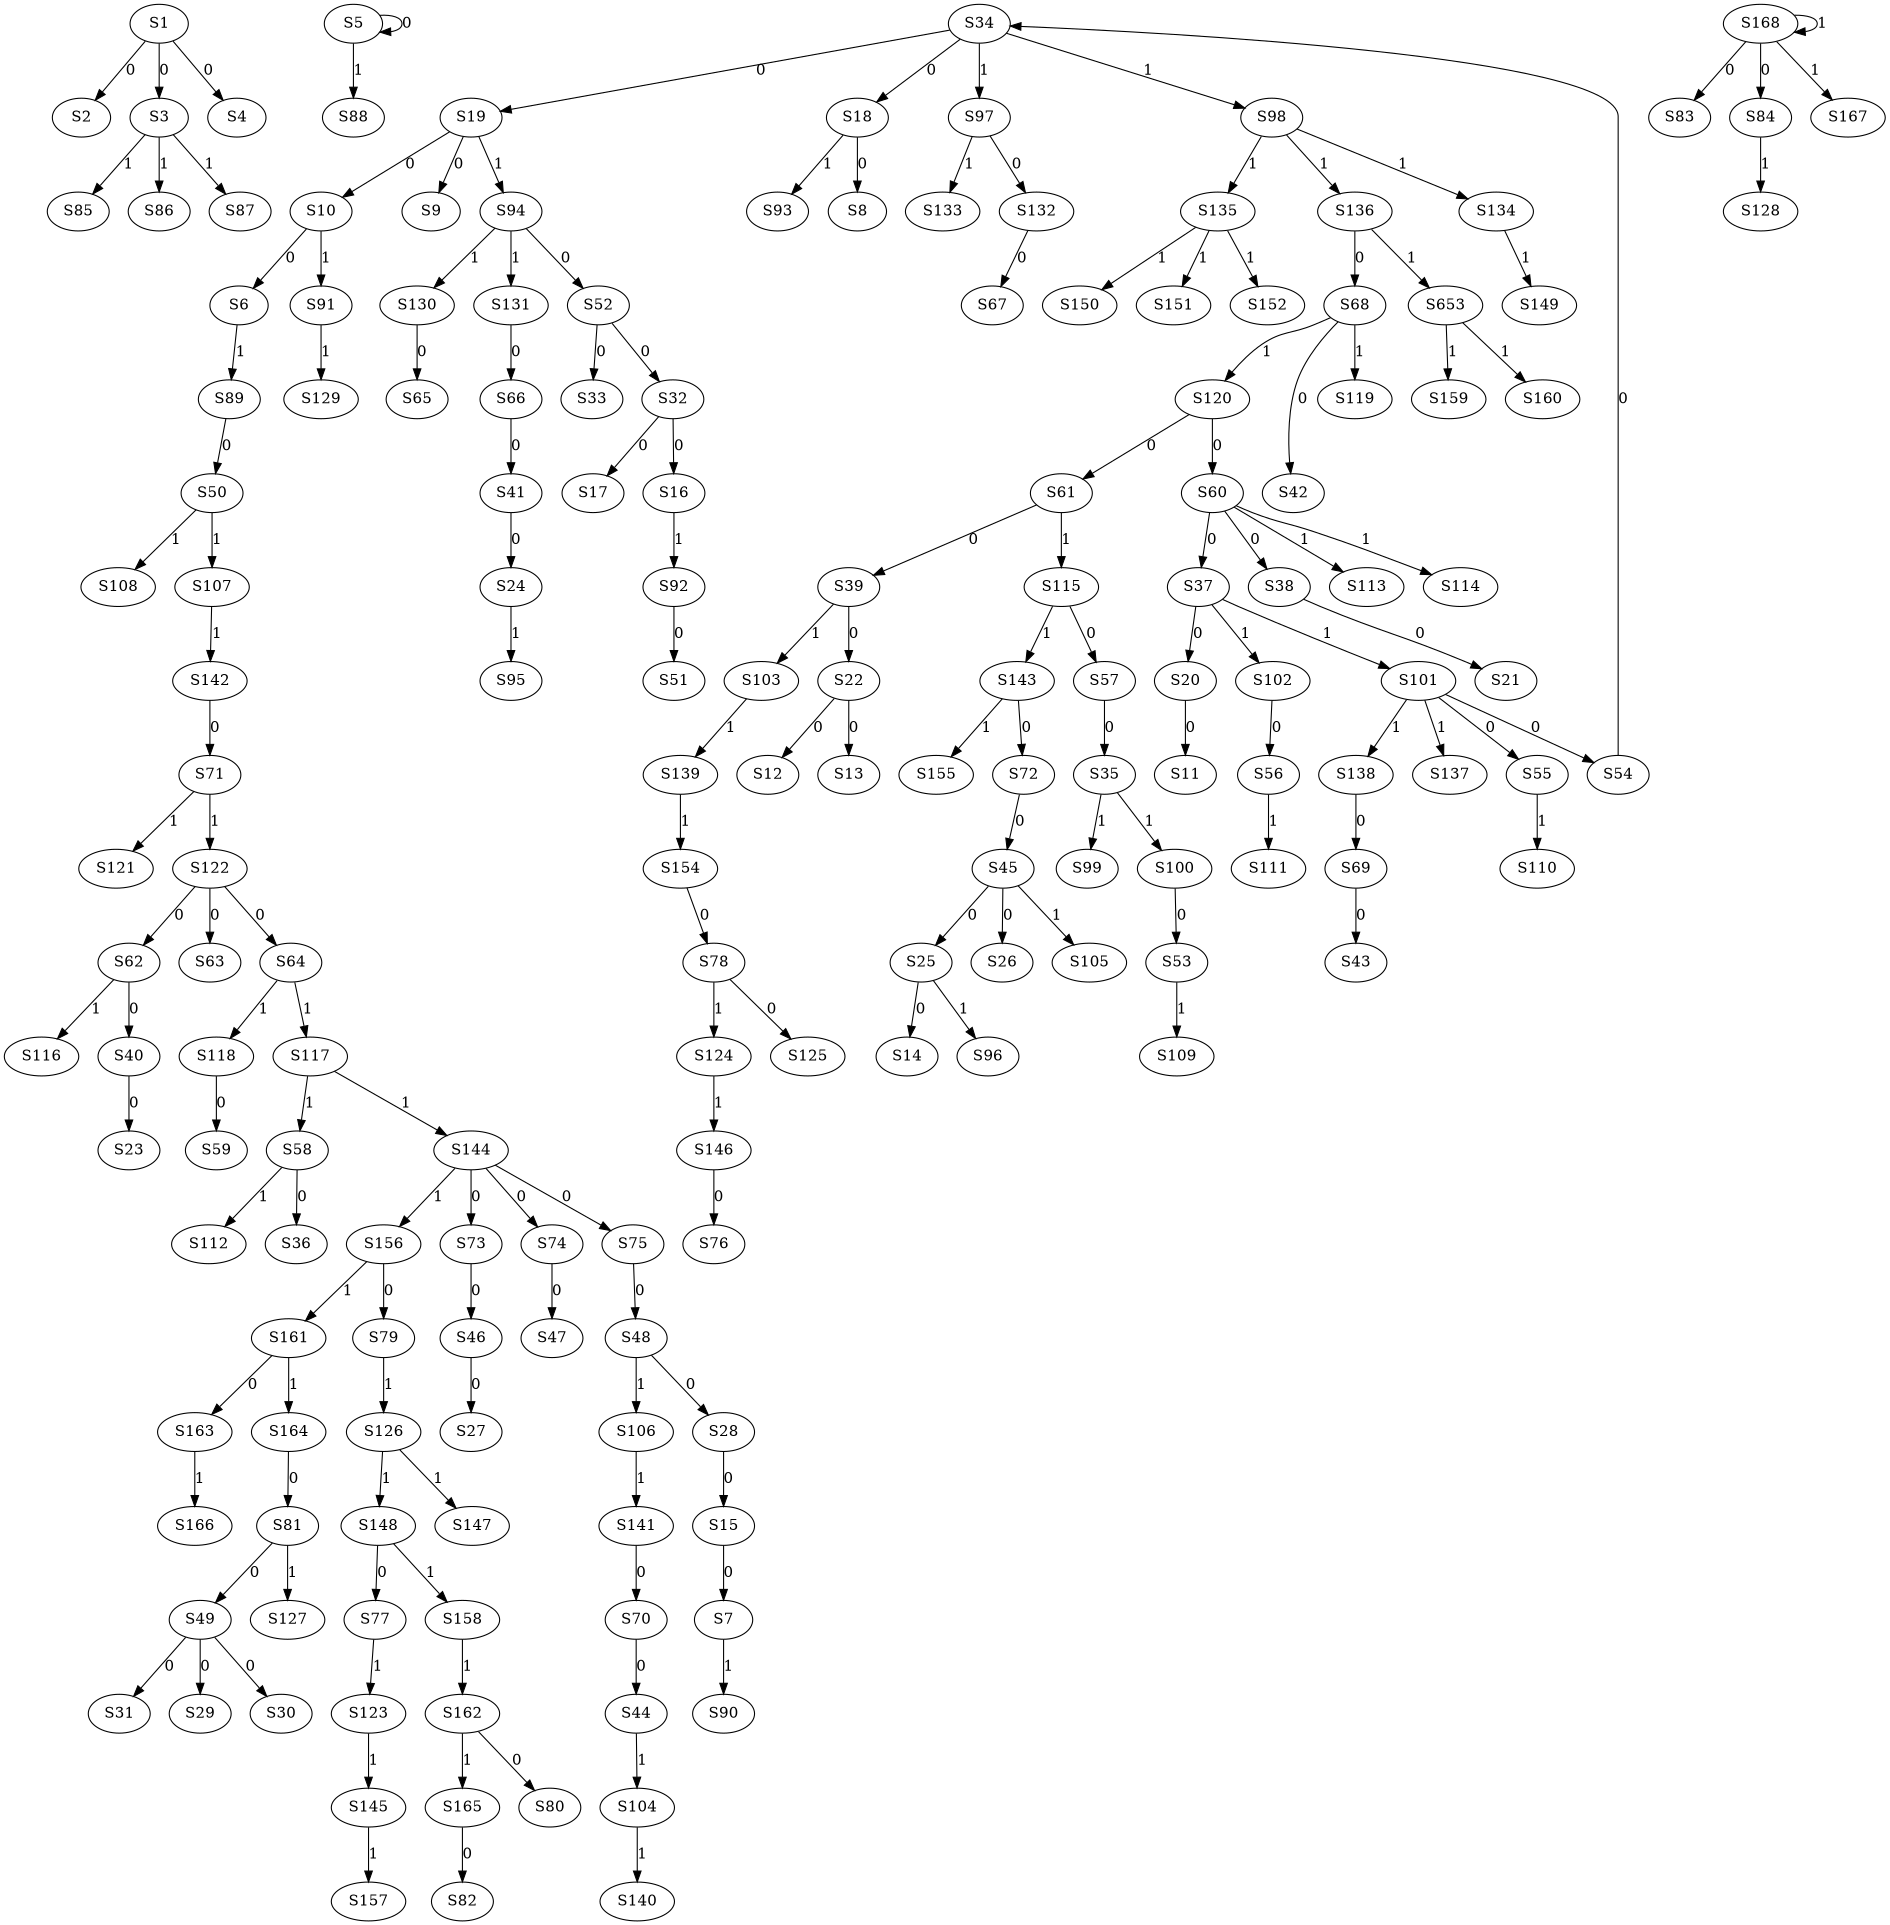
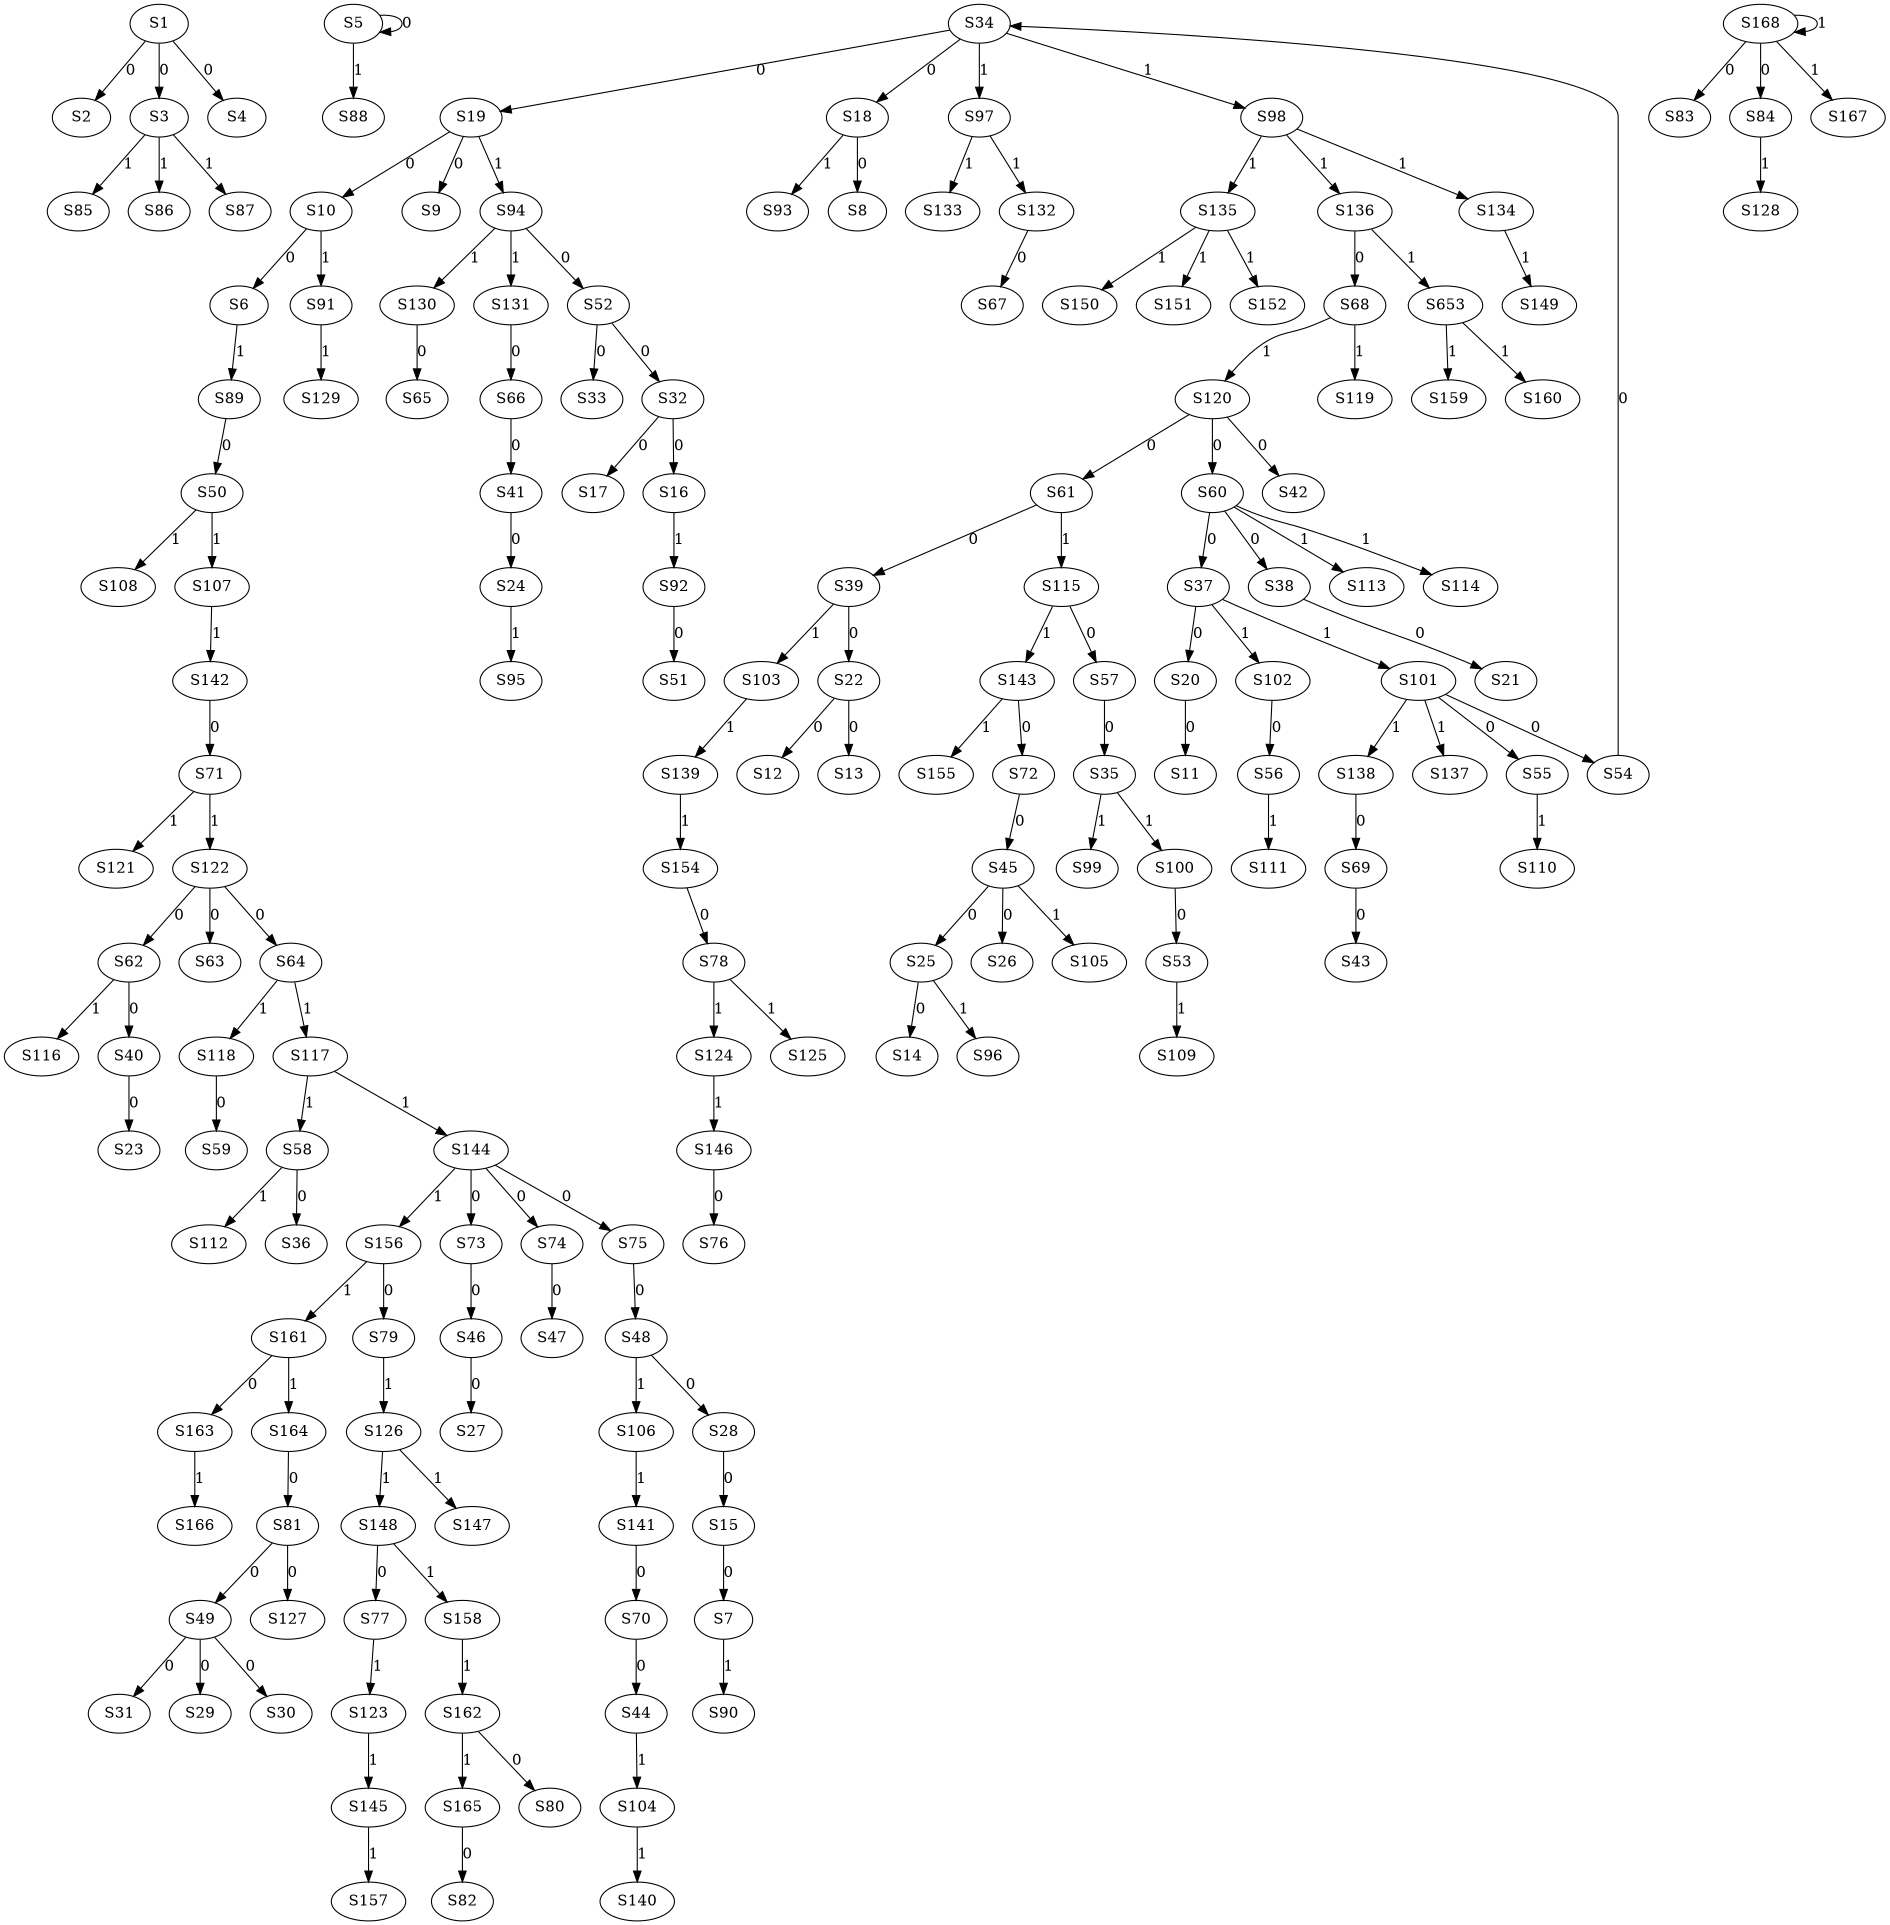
  strict digraph {
    S1
    S2
    S3
    S4
    S85
    S86
    S87
    S5
    S88
    S10
    S6
    S91
    S89
    S129
    S50
    S15
    S7
    S90
    S18
    S8
    S93
    S19
    S9
    S94
    S52
    S130
    S131
    S20
    S11
    S22
    S12
    S13
    S25
    S14
    S96
    S28
    S32
    S16
    S17
    S92
    S51
    S34
    S97
    S98
    S132
    S133
    S136
    S134
    S135
    S37
    S101
    S102
    S54
    S55
    S138
    S137
    S56
    S38
    S21
    S39
    S103
    S139
    S40
    S23
    S41
    S24
    S95
    S45
    S26
    S105
    S46
    S27
    S48
    S106
    S141
    S49
    S29
    S30
    S31
    S33
    S57
    S35
    S100
    S99
    S53
    S58
    S36
    S112
    S60
    S113
    S114
    S61
    S115
    S143
    S62
    S116
    S66
    S68
    S42
    S120
    S119
    S69
    S43
    S70
    S44
    S104
    S140
    S72
    S73
    S74
    S47
    S75
    S81
    S127
    S107
    S108
    S142
    S65
    S109
    S110
    S111
    S155
    S117
    S144
    S156
    S118
    S59
    S122
    S63
    S64
    S67
    n132 [label=S653]
    S159
    S160
    S71
    S121
    S79
    S161
    S146
    S76
    S148
    S77
    S158
    S123
    S162
    S145
    S154
    S78
    S124
    S125
    S126
    S164
    S163
    S147
    S80
    S165
    S82
    S168
    S83
    S84
    S167
    S128
    S149
    S150
    S151
    S152
    S157
    S166
    S1 -> S2 [label=0]
    S1 -> S3 [label=0]
    S1 -> S4 [label=0]
    S3 -> S85 [label=1]
    S3 -> S86 [label=1]
    S3 -> S87 [label=1]
    S5 -> S5 [label=0]
    S5 -> S88 [label=1]
    S10 -> S6 [label=0]
    S10 -> S91 [label=1]
    S6 -> S89 [label=1]
    S91 -> S129 [label=1]
    S89 -> S50 [label=0]
    S50 -> S107 [label=1]
    S50 -> S108 [label=1]
    S15 -> S7 [label=0]
    S7 -> S90 [label=1]
    S18 -> S8 [label=0]
    S18 -> S93 [label=1]
    S19 -> S10 [label=0]
    S19 -> S9 [label=0]
    S19 -> S94 [label=1]
    S94 -> S52 [label=0]
    S94 -> S130 [label=1]
    S94 -> S131 [label=1]
    S52 -> S32 [label=0]
    S52 -> S33 [label=0]
    S130 -> S65 [label=0]
    S131 -> S66 [label=0]
    S20 -> S11 [label=0]
    S22 -> S12 [label=0]
    S22 -> S13 [label=0]
    S25 -> S14 [label=0]
    S25 -> S96 [label=1]
    S28 -> S15 [label=0]
    S32 -> S16 [label=0]
    S32 -> S17 [label=0]
    S16 -> S92 [label=1]
    S92 -> S51 [label=0]
    S34 -> S18 [label=0]
    S34 -> S19 [label=0]
    S34 -> S97 [label=1]
    S34 -> S98 [label=1]
-   S97 -> S132 [label=0]
+   S97 -> S132 [label=1]
    S97 -> S133 [label=1]
    S98 -> S136 [label=1]
    S98 -> S134 [label=1]
    S98 -> S135 [label=1]
    S132 -> S67 [label=0]
    S136 -> S68 [label=0]
    S136 -> n132 [label=1]
    S134 -> S149 [label=1]
    S135 -> S150 [label=1]
    S135 -> S151 [label=1]
    S135 -> S152 [label=1]
    S37 -> S20 [label=0]
    S37 -> S101 [label=1]
    S37 -> S102 [label=1]
    S101 -> S54 [label=0]
    S101 -> S55 [label=0]
    S101 -> S138 [label=1]
    S101 -> S137 [label=1]
    S102 -> S56 [label=0]
    S54 -> S34 [label=0]
    S55 -> S110 [label=1]
    S138 -> S69 [label=0]
    S56 -> S111 [label=1]
    S38 -> S21 [label=0]
    S39 -> S22 [label=0]
    S39 -> S103 [label=1]
    S103 -> S139 [label=1]
    S139 -> S154 [label=1]
    S40 -> S23 [label=0]
    S41 -> S24 [label=0]
    S24 -> S95 [label=1]
    S45 -> S25 [label=0]
    S45 -> S26 [label=0]
    S45 -> S105 [label=1]
    S46 -> S27 [label=0]
    S48 -> S28 [label=0]
    S48 -> S106 [label=1]
    S106 -> S141 [label=1]
    S141 -> S70 [label=0]
    S49 -> S29 [label=0]
    S49 -> S30 [label=0]
    S49 -> S31 [label=0]
    S57 -> S35 [label=0]
    S35 -> S100 [label=1]
    S35 -> S99 [label=1]
    S100 -> S53 [label=0]
    S53 -> S109 [label=1]
    S58 -> S36 [label=0]
    S58 -> S112 [label=1]
    S60 -> S37 [label=0]
    S60 -> S38 [label=0]
    S60 -> S113 [label=1]
    S60 -> S114 [label=1]
    S61 -> S39 [label=0]
    S61 -> S115 [label=1]
    S115 -> S57 [label=0]
    S115 -> S143 [label=1]
    S143 -> S72 [label=0]
    S143 -> S155 [label=1]
    S62 -> S40 [label=0]
    S62 -> S116 [label=1]
    S66 -> S41 [label=0]
-   S68 -> S42 [label=0]
+   S120 -> S42 [label=0]
    S68 -> S120 [label=1]
    S68 -> S119 [label=1]
    S120 -> S60 [label=0]
    S120 -> S61 [label=0]
    S69 -> S43 [label=0]
    S70 -> S44 [label=0]
    S44 -> S104 [label=1]
    S104 -> S140 [label=1]
    S72 -> S45 [label=0]
    S73 -> S46 [label=0]
    S74 -> S47 [label=0]
    S75 -> S48 [label=0]
    S81 -> S49 [label=0]
-   S81 -> S127 [label=1]
+   S81 -> S127 [label=0]
    S107 -> S142 [label=1]
    S142 -> S71 [label=0]
    S117 -> S58 [label=1]
    S117 -> S144 [label=1]
    S144 -> S73 [label=0]
    S144 -> S74 [label=0]
    S144 -> S75 [label=0]
    S144 -> S156 [label=1]
    S156 -> S79 [label=0]
    S156 -> S161 [label=1]
    S118 -> S59 [label=0]
    S122 -> S62 [label=0]
    S122 -> S63 [label=0]
    S122 -> S64 [label=0]
    S64 -> S117 [label=1]
    S64 -> S118 [label=1]
    n132 -> S159 [label=1]
    n132 -> S160 [label=1]
    S71 -> S122 [label=1]
    S71 -> S121 [label=1]
    S79 -> S126 [label=1]
    S161 -> S164 [label=1]
    S161 -> S163 [label=0]
    S146 -> S76 [label=0]
    S148 -> S77 [label=0]
    S148 -> S158 [label=1]
    S77 -> S123 [label=1]
    S158 -> S162 [label=1]
    S123 -> S145 [label=1]
    S162 -> S80 [label=0]
    S162 -> S165 [label=1]
    S145 -> S157 [label=1]
    S154 -> S78 [label=0]
    S78 -> S124 [label=1]
-   S78 -> S125 [label=0]
+   S78 -> S125 [label=1]
    S124 -> S146 [label=1]
    S126 -> S148 [label=1]
    S126 -> S147 [label=1]
    S164 -> S81 [label=0]
    S163 -> S166 [label=1]
    S165 -> S82 [label=0]
    S168 -> S168 [label=1]
    S168 -> S83 [label=0]
    S168 -> S84 [label=0]
    S168 -> S167 [label=1]
    S84 -> S128 [label=1]
  }
